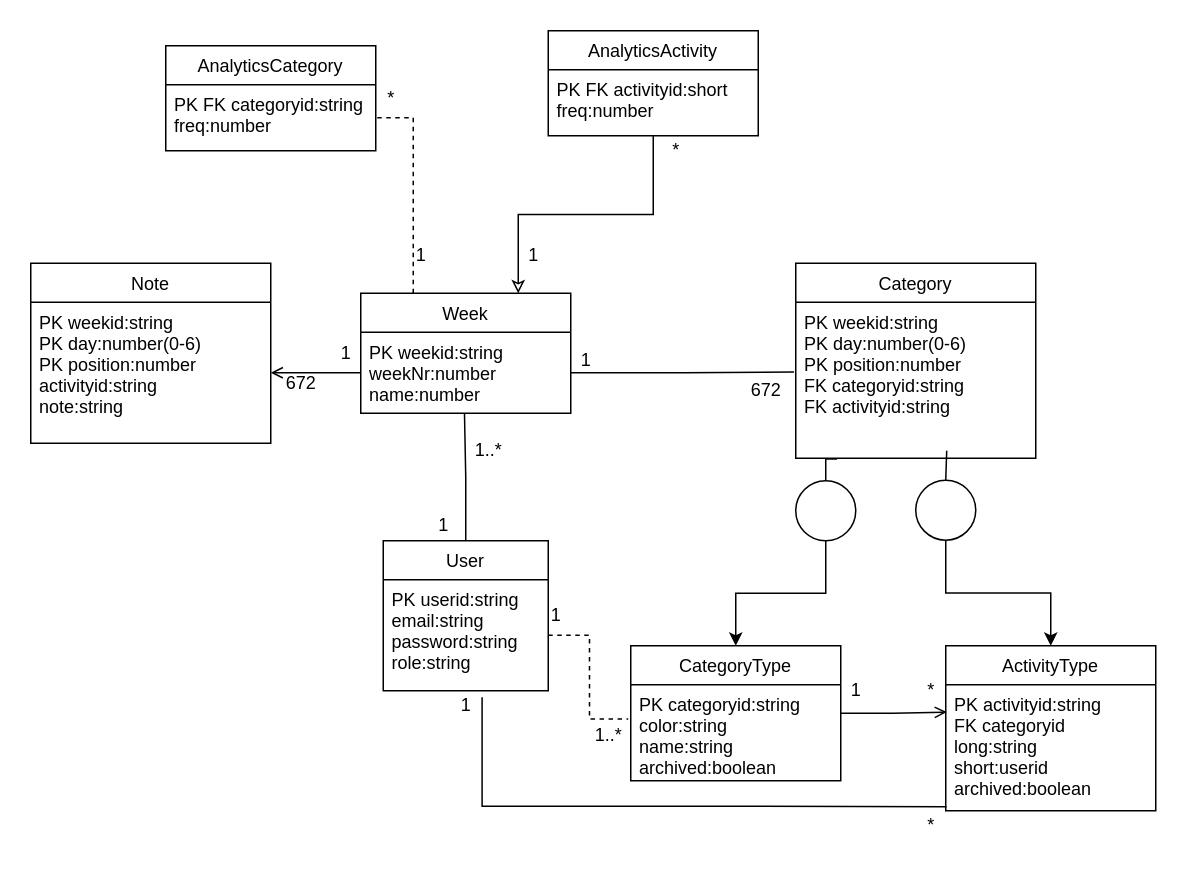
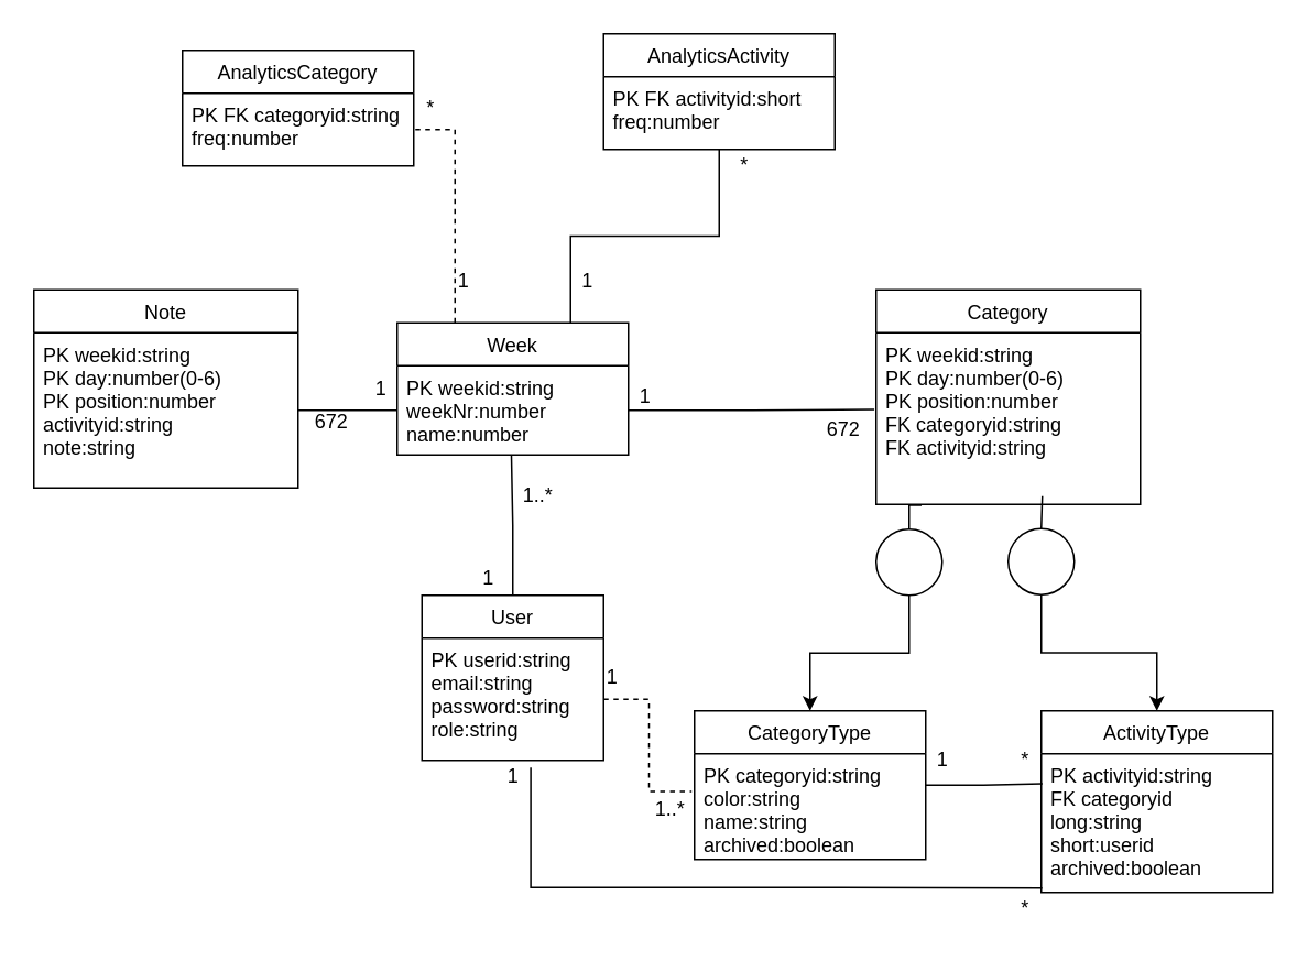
  <mxCell id="0" />
  <mxCell id="1" parent="0" />
  <mxCell id="2" style="edgeStyle=orthogonalEdgeStyle;rounded=0;orthogonalLoop=1;jettySize=auto;html=1;entryX=0.494;entryY=1.006;entryDx=0;entryDy=0;entryPerimeter=0;endArrow=none;endFill=0;" parent="1" source="3" target="10" edge="1"><mxGeometry relative="1" as="geometry" /></mxCell>
  <mxCell id="3" value="User" style="swimlane;fontStyle=0;childLayout=stackLayout;horizontal=1;startSize=26;fillColor=none;horizontalStack=0;resizeParent=1;resizeParentMax=0;resizeLast=0;collapsible=1;marginBottom=0;" parent="1" vertex="1"><mxGeometry x="255" y="360" width="110" height="100" as="geometry" /></mxCell>
  <mxCell id="4" value="PK userid:string&#10;email:string&#10;password:string&#10;role:string" style="text;strokeColor=none;fillColor=none;align=left;verticalAlign=top;spacingLeft=4;spacingRight=4;overflow=hidden;rotatable=0;points=[[0,0.5],[1,0.5]];portConstraint=eastwest;" parent="3" vertex="1"><mxGeometry y="26" width="110" height="74" as="geometry" /></mxCell>
  <mxCell id="5" style="edgeStyle=orthogonalEdgeStyle;rounded=0;orthogonalLoop=1;jettySize=auto;html=1;entryX=0.5;entryY=0;entryDx=0;entryDy=0;endArrow=none;endFill=0;exitX=0.172;exitY=1.004;exitDx=0;exitDy=0;exitPerimeter=0;" parent="1" source="7" target="25" edge="1"><mxGeometry relative="1" as="geometry" /></mxCell>
  <mxCell id="6" value="Category" style="swimlane;fontStyle=0;childLayout=stackLayout;horizontal=1;startSize=26;fillColor=none;horizontalStack=0;resizeParent=1;resizeParentMax=0;resizeLast=0;collapsible=1;marginBottom=0;" parent="1" vertex="1"><mxGeometry x="530" y="175" width="160" height="130" as="geometry" /></mxCell>
  <mxCell id="7" value="PK weekid:string&#10;PK day:number(0-6)&#10;PK position:number&#10;FK categoryid:string&#10;FK activityid:string&#10;&#10;" style="text;strokeColor=none;fillColor=none;align=left;verticalAlign=top;spacingLeft=4;spacingRight=4;overflow=hidden;rotatable=0;points=[[0,0.5],[1,0.5]];portConstraint=eastwest;" parent="6" vertex="1"><mxGeometry y="26" width="160" height="104" as="geometry" /></mxCell>
  <mxCell id="8" style="edgeStyle=orthogonalEdgeStyle;rounded=0;orthogonalLoop=1;jettySize=auto;html=1;entryX=1;entryY=0.5;entryDx=0;entryDy=0;endArrow=none;endFill=0;exitX=0.25;exitY=0;exitDx=0;exitDy=0;dashed=1;" parent="1" source="9" target="35" edge="1"><mxGeometry relative="1" as="geometry"><mxPoint x="309.16" y="120.504" as="targetPoint" /></mxGeometry></mxCell>
  <mxCell id="9" value="Week" style="swimlane;fontStyle=0;childLayout=stackLayout;horizontal=1;startSize=26;fillColor=none;horizontalStack=0;resizeParent=1;resizeParentMax=0;resizeLast=0;collapsible=1;marginBottom=0;" parent="1" vertex="1"><mxGeometry x="240" y="195" width="140" height="80" as="geometry" /></mxCell>
  <mxCell id="10" value="PK weekid:string&#10;weekNr:number&#10;name:number" style="text;strokeColor=none;fillColor=none;align=left;verticalAlign=top;spacingLeft=4;spacingRight=4;overflow=hidden;rotatable=0;points=[[0,0.5],[1,0.5]];portConstraint=eastwest;" parent="9" vertex="1"><mxGeometry y="26" width="140" height="54" as="geometry" /></mxCell>
  <mxCell id="11" value="1..*" style="text;html=1;align=center;verticalAlign=middle;resizable=0;points=[];autosize=1;strokeColor=none;" parent="1" vertex="1"><mxGeometry x="310" y="290" width="30" height="20" as="geometry" /></mxCell>
  <mxCell id="12" value="1" style="text;html=1;align=center;verticalAlign=middle;resizable=0;points=[];autosize=1;strokeColor=none;" parent="1" vertex="1"><mxGeometry x="285" y="340" width="20" height="20" as="geometry" /></mxCell>
  <mxCell id="13" style="edgeStyle=orthogonalEdgeStyle;rounded=0;orthogonalLoop=1;jettySize=auto;html=1;entryX=-0.007;entryY=0.447;entryDx=0;entryDy=0;entryPerimeter=0;endArrow=none;endFill=0;" parent="1" source="10" target="7" edge="1"><mxGeometry relative="1" as="geometry" /></mxCell>
  <mxCell id="14" value="672" style="text;html=1;align=center;verticalAlign=middle;resizable=0;points=[];autosize=1;strokeColor=none;" parent="1" vertex="1"><mxGeometry x="490" y="250" width="40" height="20" as="geometry" /></mxCell>
  <mxCell id="15" value="1" style="text;html=1;align=center;verticalAlign=middle;resizable=0;points=[];autosize=1;strokeColor=none;" parent="1" vertex="1"><mxGeometry x="380" y="230" width="20" height="20" as="geometry" /></mxCell>
  <mxCell id="16" value="Note" style="swimlane;fontStyle=0;childLayout=stackLayout;horizontal=1;startSize=26;fillColor=none;horizontalStack=0;resizeParent=1;resizeParentMax=0;resizeLast=0;collapsible=1;marginBottom=0;" parent="1" vertex="1"><mxGeometry x="20" y="175" width="160" height="120" as="geometry" /></mxCell>
  <mxCell id="17" value="PK weekid:string&#10;PK day:number(0-6)&#10;PK position:number&#10;activityid:string&#10;note:string" style="text;strokeColor=none;fillColor=none;align=left;verticalAlign=top;spacingLeft=4;spacingRight=4;overflow=hidden;rotatable=0;points=[[0,0.5],[1,0.5]];portConstraint=eastwest;" parent="16" vertex="1"><mxGeometry y="26" width="160" height="94" as="geometry" /></mxCell>
- <mxCell id="18" style="edgeStyle=orthogonalEdgeStyle;rounded=0;orthogonalLoop=1;jettySize=auto;html=1;entryX=1;entryY=0.5;entryDx=0;entryDy=0;endArrow=open;endFill=0;" parent="1" source="10" target="17" edge="1"><mxGeometry relative="1" as="geometry" /></mxCell>
+ <mxCell id="18" style="edgeStyle=orthogonalEdgeStyle;rounded=0;orthogonalLoop=1;jettySize=auto;html=1;entryX=1;entryY=0.5;entryDx=0;entryDy=0;endArrow=none;endFill=0;" parent="1" source="10" target="17" edge="1"><mxGeometry relative="1" as="geometry" /></mxCell>
  <mxCell id="19" value="672" style="text;html=1;align=center;verticalAlign=middle;resizable=0;points=[];autosize=1;strokeColor=none;" parent="1" vertex="1"><mxGeometry x="180" y="245" width="40" height="20" as="geometry" /></mxCell>
  <mxCell id="20" value="1" style="text;html=1;align=center;verticalAlign=middle;resizable=0;points=[];autosize=1;strokeColor=none;" parent="1" vertex="1"><mxGeometry x="220" y="225" width="20" height="20" as="geometry" /></mxCell>
- <mxCell id="21" style="edgeStyle=orthogonalEdgeStyle;rounded=0;orthogonalLoop=1;jettySize=auto;html=1;entryX=0.005;entryY=0.217;entryDx=0;entryDy=0;entryPerimeter=0;endArrow=open;endFill=0;" parent="1" source="22" target="30" edge="1"><mxGeometry relative="1" as="geometry" /></mxCell>
+ <mxCell id="21" style="edgeStyle=orthogonalEdgeStyle;rounded=0;orthogonalLoop=1;jettySize=auto;html=1;entryX=0.005;entryY=0.217;entryDx=0;entryDy=0;entryPerimeter=0;endArrow=none;endFill=0;" parent="1" source="22" target="30" edge="1"><mxGeometry relative="1" as="geometry" /></mxCell>
  <mxCell id="22" value="CategoryType" style="swimlane;fontStyle=0;childLayout=stackLayout;horizontal=1;startSize=26;fillColor=none;horizontalStack=0;resizeParent=1;resizeParentMax=0;resizeLast=0;collapsible=1;marginBottom=0;" parent="1" vertex="1"><mxGeometry x="420" y="430" width="140" height="90" as="geometry" /></mxCell>
  <mxCell id="23" value="PK categoryid:string&#10;color:string&#10;name:string&#10;archived:boolean" style="text;strokeColor=none;fillColor=none;align=left;verticalAlign=top;spacingLeft=4;spacingRight=4;overflow=hidden;rotatable=0;points=[[0,0.5],[1,0.5]];portConstraint=eastwest;" parent="22" vertex="1"><mxGeometry y="26" width="140" height="64" as="geometry" /></mxCell>
  <mxCell id="24" style="edgeStyle=orthogonalEdgeStyle;rounded=0;orthogonalLoop=1;jettySize=auto;html=1;entryX=0.5;entryY=0;entryDx=0;entryDy=0;endArrow=classic;endFill=1;" parent="1" source="25" target="22" edge="1"><mxGeometry relative="1" as="geometry" /></mxCell>
  <mxCell id="25" value="" style="ellipse;whiteSpace=wrap;html=1;aspect=fixed;" parent="1" vertex="1"><mxGeometry x="530" y="320" width="40" height="40" as="geometry" /></mxCell>
  <mxCell id="26" style="edgeStyle=orthogonalEdgeStyle;rounded=0;orthogonalLoop=1;jettySize=auto;html=1;entryX=0.5;entryY=0;entryDx=0;entryDy=0;endArrow=none;endFill=0;exitX=0.172;exitY=1.004;exitDx=0;exitDy=0;exitPerimeter=0;" parent="1" target="28" edge="1"><mxGeometry relative="1" as="geometry"><mxPoint x="630.64" y="299.996" as="sourcePoint" /></mxGeometry></mxCell>
  <mxCell id="27" style="edgeStyle=orthogonalEdgeStyle;rounded=0;orthogonalLoop=1;jettySize=auto;html=1;endArrow=classic;endFill=1;entryX=0.5;entryY=0;entryDx=0;entryDy=0;" parent="1" source="28" target="29" edge="1"><mxGeometry relative="1" as="geometry"><mxPoint x="670" y="400" as="targetPoint" /></mxGeometry></mxCell>
  <mxCell id="28" value="" style="ellipse;whiteSpace=wrap;html=1;aspect=fixed;" parent="1" vertex="1"><mxGeometry x="610" y="319.62" width="40" height="40" as="geometry" /></mxCell>
  <mxCell id="29" value="ActivityType" style="swimlane;fontStyle=0;childLayout=stackLayout;horizontal=1;startSize=26;fillColor=none;horizontalStack=0;resizeParent=1;resizeParentMax=0;resizeLast=0;collapsible=1;marginBottom=0;" parent="1" vertex="1"><mxGeometry x="630" y="430" width="140" height="110" as="geometry" /></mxCell>
  <mxCell id="30" value="PK activityid:string&#10;FK categoryid&#10;long:string&#10;short:userid&#10;archived:boolean" style="text;strokeColor=none;fillColor=none;align=left;verticalAlign=top;spacingLeft=4;spacingRight=4;overflow=hidden;rotatable=0;points=[[0,0.5],[1,0.5]];portConstraint=eastwest;" parent="29" vertex="1"><mxGeometry y="26" width="140" height="84" as="geometry" /></mxCell>
  <mxCell id="31" value="1" style="text;html=1;align=center;verticalAlign=middle;resizable=0;points=[];autosize=1;strokeColor=none;" parent="1" vertex="1"><mxGeometry x="560" y="450" width="20" height="20" as="geometry" /></mxCell>
  <mxCell id="32" value="*" style="text;html=1;align=center;verticalAlign=middle;resizable=0;points=[];autosize=1;strokeColor=none;" parent="1" vertex="1"><mxGeometry x="610" y="450" width="20" height="20" as="geometry" /></mxCell>
  <mxCell id="33" value="1" style="text;html=1;align=center;verticalAlign=middle;resizable=0;points=[];autosize=1;strokeColor=none;" parent="1" vertex="1"><mxGeometry x="270" y="160" width="20" height="20" as="geometry" /></mxCell>
  <mxCell id="34" value="AnalyticsCategory" style="swimlane;fontStyle=0;childLayout=stackLayout;horizontal=1;startSize=26;fillColor=none;horizontalStack=0;resizeParent=1;resizeParentMax=0;resizeLast=0;collapsible=1;marginBottom=0;" parent="1" vertex="1"><mxGeometry x="110" y="30" width="140" height="70" as="geometry" /></mxCell>
  <mxCell id="35" value="PK FK categoryid:string&#10;freq:number" style="text;strokeColor=none;fillColor=none;align=left;verticalAlign=top;spacingLeft=4;spacingRight=4;overflow=hidden;rotatable=0;points=[[0,0.5],[1,0.5]];portConstraint=eastwest;" parent="34" vertex="1"><mxGeometry y="26" width="140" height="44" as="geometry" /></mxCell>
- <mxCell id="36" style="edgeStyle=orthogonalEdgeStyle;rounded=0;orthogonalLoop=1;jettySize=auto;html=1;entryX=0.75;entryY=0;entryDx=0;entryDy=0;endArrow=classic;endFill=0;" parent="1" source="37" target="9" edge="1"><mxGeometry relative="1" as="geometry" /></mxCell>
+ <mxCell id="36" style="edgeStyle=orthogonalEdgeStyle;rounded=0;orthogonalLoop=1;jettySize=auto;html=1;entryX=0.75;entryY=0;entryDx=0;entryDy=0;endArrow=none;endFill=0;" parent="1" source="37" target="9" edge="1"><mxGeometry relative="1" as="geometry" /></mxCell>
  <mxCell id="37" value="AnalyticsActivity" style="swimlane;fontStyle=0;childLayout=stackLayout;horizontal=1;startSize=26;fillColor=none;horizontalStack=0;resizeParent=1;resizeParentMax=0;resizeLast=0;collapsible=1;marginBottom=0;" parent="1" vertex="1"><mxGeometry x="365" y="20" width="140" height="70" as="geometry" /></mxCell>
  <mxCell id="38" value="PK FK activityid:short&#10;freq:number" style="text;strokeColor=none;fillColor=none;align=left;verticalAlign=top;spacingLeft=4;spacingRight=4;overflow=hidden;rotatable=0;points=[[0,0.5],[1,0.5]];portConstraint=eastwest;" parent="37" vertex="1"><mxGeometry y="26" width="140" height="44" as="geometry" /></mxCell>
  <mxCell id="39" style="edgeStyle=orthogonalEdgeStyle;rounded=0;orthogonalLoop=1;jettySize=auto;html=1;entryX=-0.012;entryY=0.357;entryDx=0;entryDy=0;entryPerimeter=0;endArrow=none;endFill=0;dashed=1;" parent="1" source="4" target="23" edge="1"><mxGeometry relative="1" as="geometry" /></mxCell>
  <mxCell id="40" value="1..*" style="text;html=1;align=center;verticalAlign=middle;resizable=0;points=[];autosize=1;strokeColor=none;" parent="1" vertex="1"><mxGeometry x="390" y="480" width="30" height="20" as="geometry" /></mxCell>
  <mxCell id="41" value="*" style="text;html=1;align=center;verticalAlign=middle;resizable=0;points=[];autosize=1;strokeColor=none;" parent="1" vertex="1"><mxGeometry x="610" y="540" width="20" height="20" as="geometry" /></mxCell>
  <mxCell id="42" style="edgeStyle=orthogonalEdgeStyle;rounded=0;orthogonalLoop=1;jettySize=auto;html=1;entryX=0.004;entryY=0.969;entryDx=0;entryDy=0;entryPerimeter=0;exitX=1.045;exitY=0.214;exitDx=0;exitDy=0;exitPerimeter=0;endArrow=none;endFill=0;" edge="1" parent="1" source="43" target="30"><mxGeometry relative="1" as="geometry"><Array as="points"><mxPoint x="321" y="537" /><mxPoint x="480" y="537" /></Array></mxGeometry></mxCell>
  <mxCell id="43" value="1" style="text;html=1;align=center;verticalAlign=middle;resizable=0;points=[];autosize=1;strokeColor=none;" parent="1" vertex="1"><mxGeometry x="300" y="460" width="20" height="20" as="geometry" /></mxCell>
  <mxCell id="44" value="1" style="text;html=1;align=center;verticalAlign=middle;resizable=0;points=[];autosize=1;strokeColor=none;" parent="1" vertex="1"><mxGeometry x="360" y="400" width="20" height="20" as="geometry" /></mxCell>
  <mxCell id="45" value="1" style="text;html=1;align=center;verticalAlign=middle;resizable=0;points=[];autosize=1;strokeColor=none;" parent="1" vertex="1"><mxGeometry x="345" y="160" width="20" height="20" as="geometry" /></mxCell>
  <mxCell id="46" value="*" style="text;html=1;align=center;verticalAlign=middle;resizable=0;points=[];autosize=1;strokeColor=none;" parent="1" vertex="1"><mxGeometry x="250" y="55" width="20" height="20" as="geometry" /></mxCell>
  <mxCell id="47" value="*" style="text;html=1;align=center;verticalAlign=middle;resizable=0;points=[];autosize=1;strokeColor=none;" parent="1" vertex="1"><mxGeometry x="440" y="90" width="20" height="20" as="geometry" /></mxCell>
